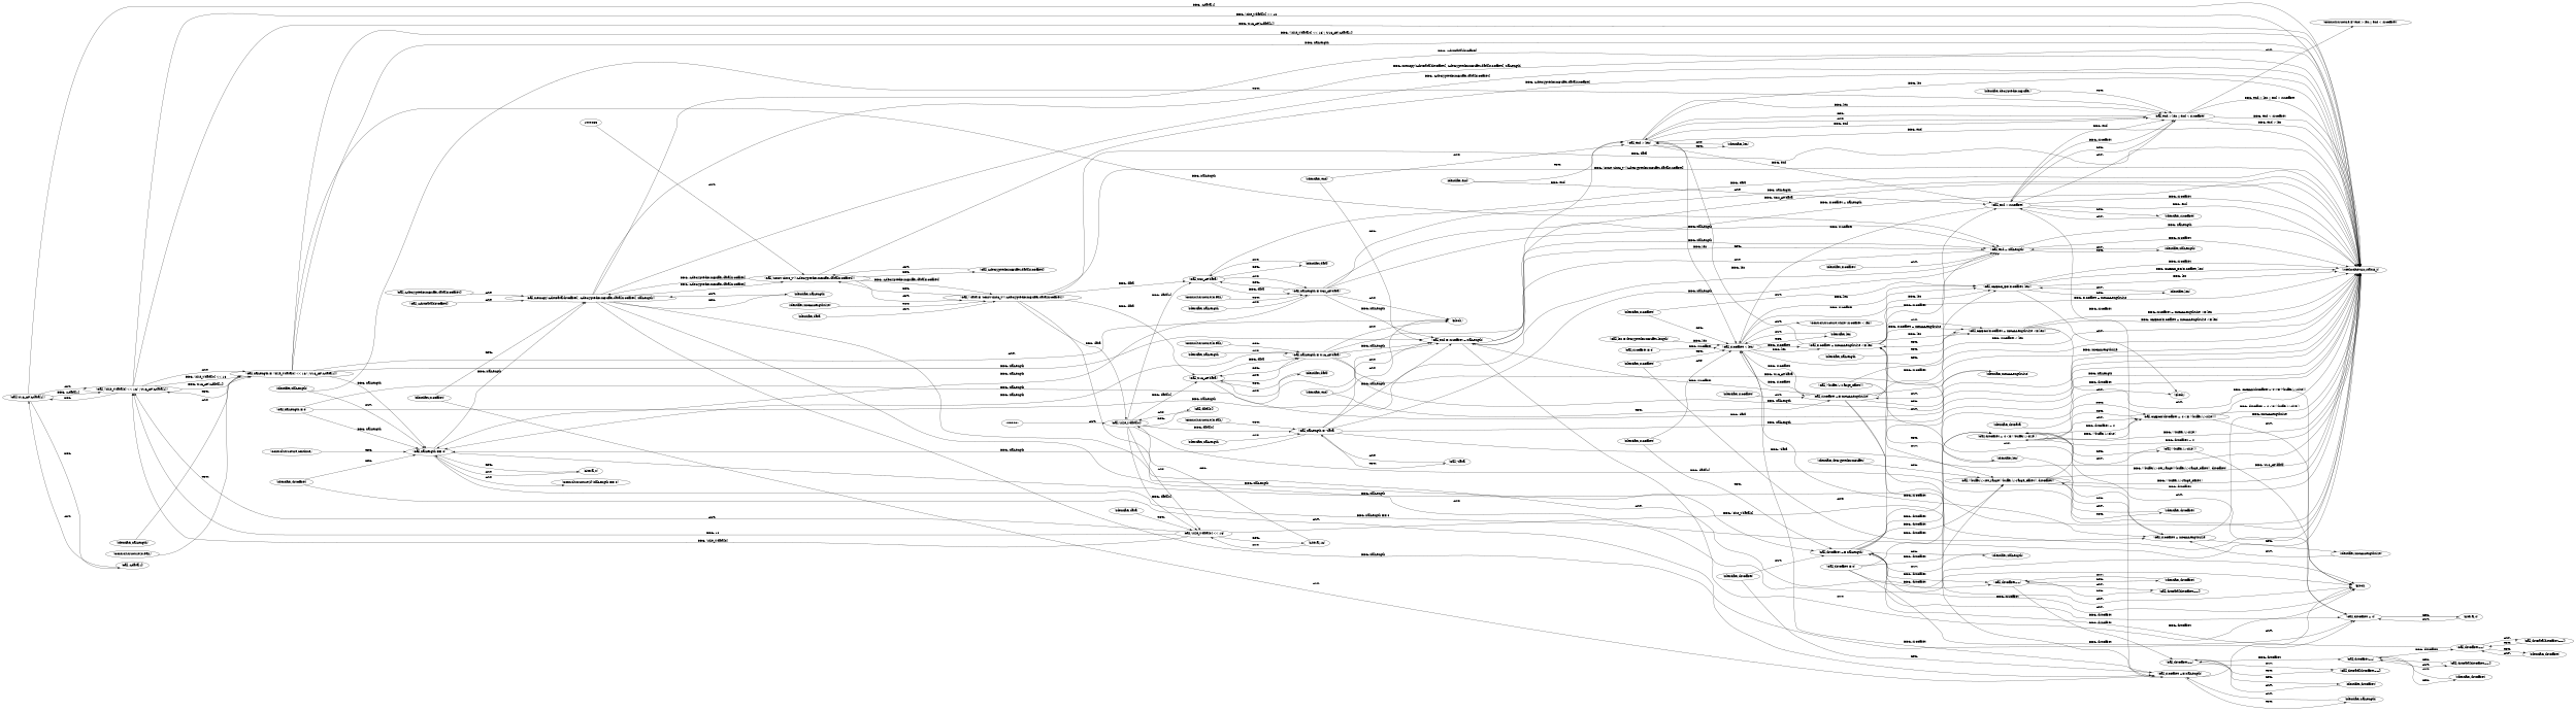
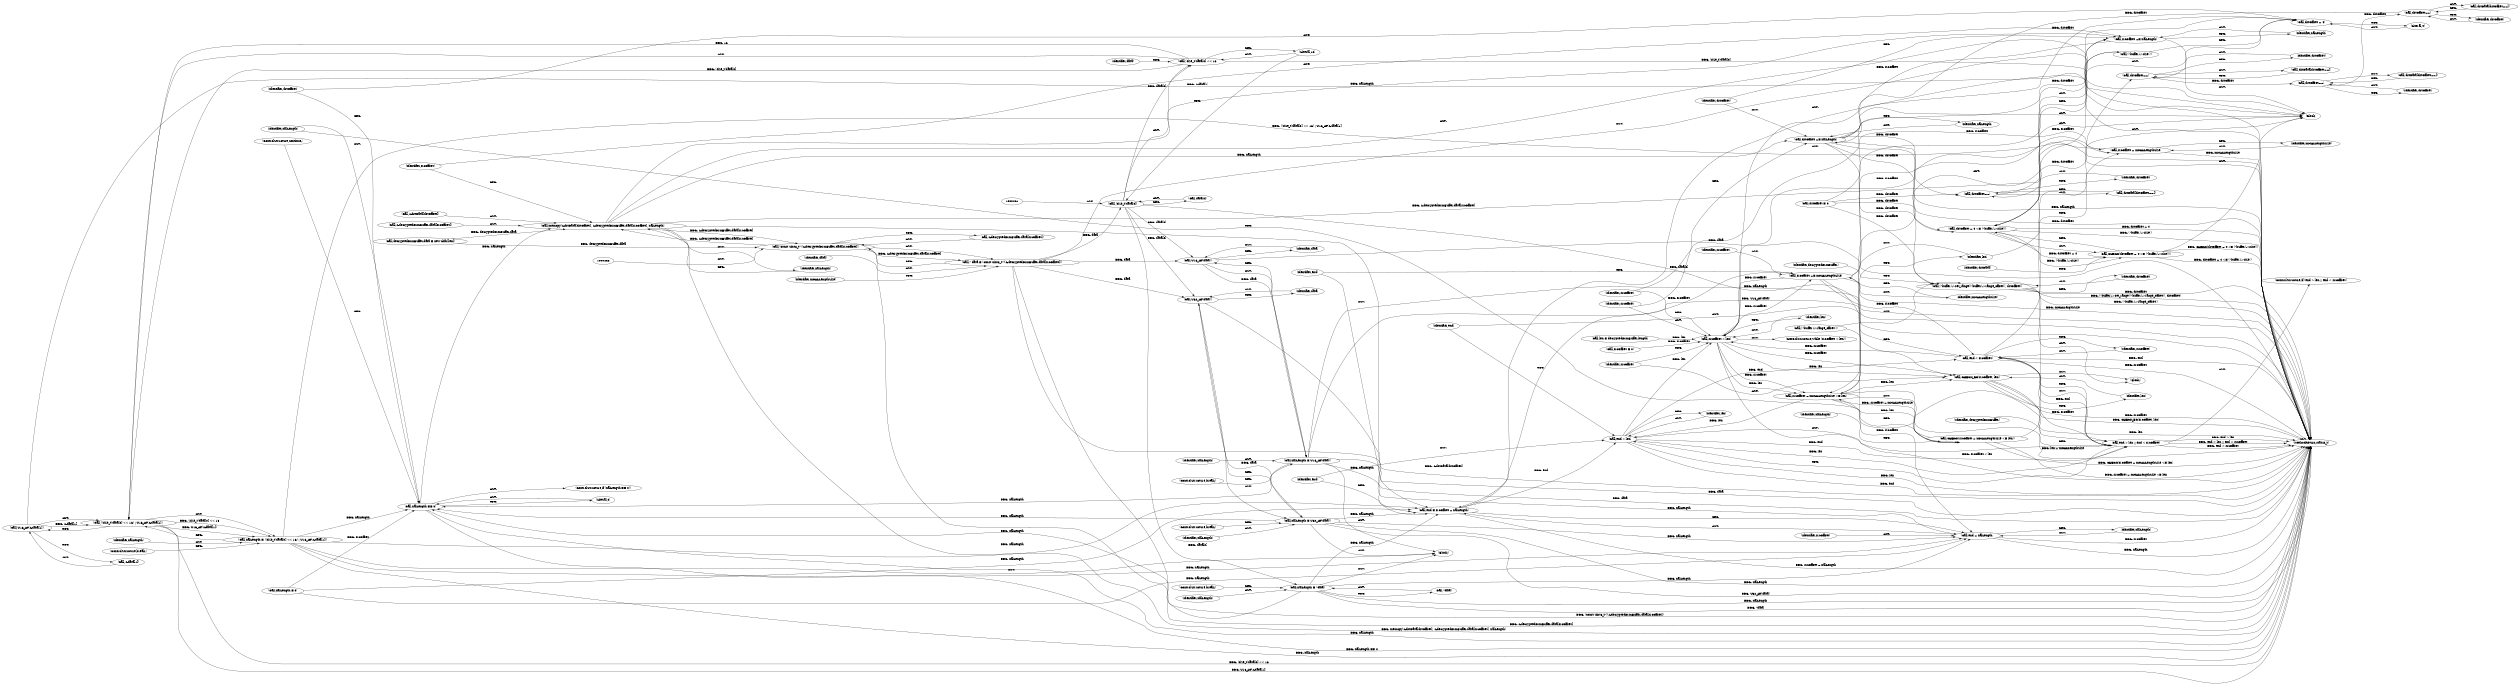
  digraph {
    rankdir=LR
    n1 [label="(Call,U16_AT(&data[1]))"]
    n2 [label="(Call,((size_t)data[0] << 16) | U16_AT(&data[1]))"]
    n3 [label="(Call,&data[1])"]
    n4 [label="(MethodReturn,status_t)"]
    n5 [label="(Call,nalLength = ((size_t)data[0] << 16) | U16_AT(&data[1]))"]
    n6 [label="(Call,end = srcOffset + nalLength)"]
    n7 [label="(Call,end + nalLength)"]
    n8 [label="(Call,nalLength == 0)"]
    n9 [label="(Block,)"]
    n10 [label="(Call,end > len)"]
    n11 [label="(Block,)"]
    n12 [label="(Identifier,nalLength)"]
    n13 [label="(Call,memcpy(&dstData[dstOffset], &decryptedDrmBuffer.data[srcOffset], nalLength))"]
    n14 [label="(ControlStructure,if (nalLength == 0))"]
    n15 [label="(Literal,0)"]
    n16 [label="(Call,srcOffset < len)"]
    n17 [label="(Call,end < srcOffset)"]
    n18 [label="(Call,end > len || end < srcOffset)"]
    n19 [label="(Identifier,len)"]
    n20 [label="(Call,srcOffset + mNALLengthSize <= len)"]
    n21 [label="(Call,CHECK_EQ(srcOffset, len))"]
    n22 [label="(Call,srcOffset + mNALLengthSize)"]
    n23 [label="(Call,srcOffset += mNALLengthSize)"]
    n24 [label="(Identifier,len)"]
    n25 [label="(ControlStructure,while (srcOffset < len))"]
    n26 [label="(Call,srcOffset += nalLength)"]
    n27 [label="(Identifier,srcOffset)"]
    n28 [label="(ControlStructure,if (end > len || end < srcOffset))"]
    n29 [label="(Call,CHECK(srcOffset + mNALLengthSize <= len))"]
    n30 [label="(Identifier,len)"]
    n31 [label="(Block,)"]
    n32 [label="(Identifier,len)"]
    n33 [label="(Identifier,mNALLengthSize)"]
    n34 [label="(Identifier,mNALLengthSize)"]
    n35 [label="(Identifier,nalLength)"]
    n36 [label="(Call,(const uint8_t*)(&decryptedDrmBuffer.data[srcOffset]))"]
    n37 [label="(Call,dstOffset += nalLength)"]
    n38 [label="(Identifier,nalLength)"]
    n39 [label="(Call,* data = (const uint8_t*)(&decryptedDrmBuffer.data[srcOffset]))"]
    n40 [label="(Call,&decryptedDrmBuffer.data[srcOffset])"]
    n41 [label="(Call,dstOffset + 4 <= (*buffer)->size())"]
    n42 [label="(Call,dstOffset + 4)"]
    n43 [label="(Call,dstOffset++)"]
    n44 [label="(Call,(*buffer)->set_range((*buffer)->range_offset(), dstOffset))"]
    n45 [label="(Identifier,nalLength)"]
    n46 [label="(Call,U16_AT(data))"]
    n47 [label="(Call,(size_t)data[0])"]
    n48 [label="(Call,U32_AT(data))"]
    n49 [label="(Call,nalLength = U16_AT(data))"]
    n50 [label="(Identifier,data)"]
    n51 [label="(Call,nalLength = *data)"]
    n52 [label="(Call,(size_t)data[0] << 16)"]
    n53 [label="(Call,data[0])"]
    n54 [label="(Call,nalLength = U32_AT(data))"]
    n55 [label="(Identifier,data)"]
    n56 [label="(Call,*data)"]
    n57 [label="(Literal,16)"]
    n58 [label="(Call,CHECK(dstOffset + 4 <= (*buffer)->size()))"]
    n59 [label="(Call,(*buffer)->size())"]
    n60 [label="(Literal,4)"]
    n61 [label="(Call,dstOffset++)"]
    n62 [label="(Identifier,dstOffset)"]
    n63 [label="(Call,dstData[dstOffset++])"]
    n64 [label="(Identifier,dstOffset)"]
    n65 [label="(Call,dstOffset++)"]
    n66 [label="(Call,dstData[dstOffset++])"]
    n67 [label="(Identifier,dstOffset)"]
    n68 [label="(Call,dstOffset++)"]
    n69 [label="(Identifier,dstOffset)"]
    n70 [label="(Call,dstData[dstOffset++])"]
    n71 [label="(Call,dstData[dstOffset++])"]
    n72 [label="(Identifier,dstOffset)"]
    n73 [label="(ControlStructure,break;)"]
    n74 [label="(Identifier,nalLength)"]
    n75 [label="(Identifier,end)"]
    n76 [label="(Identifier,nalLength)"]
    n77 [label="(ControlStructure,break;)"]
    n78 [label="(Identifier,data)"]
    n79 [label="(Identifier,end)"]
+   n80 [label="(Call,decryptedDrmBuffer.data = new char[len])"]
    n81 [label="(Identifier,srcOffset)"]
    n82 [label="(Call,dstOffset = 0)"]
    n83 [label="(ControlStructure,break;)"]
    n84 [label="(Identifier,nalLength)"]
    n85 [label="(Identifier,decryptedDrmBuffer)"]
    n86 [label="(Identifier,srcOffset)"]
    n87 [label="(Call,nalLength = 0)"]
    n88 [label="(Identifier,srcOffset)"]
    n89 [label="(Identifier,dstOffset)"]
    n90 [label="(Call,srcOffset = 0)"]
    n91 [label="(Call,(*buffer)->range_offset())"]
    n92 [label="(Identifier,srcOffset)"]
    n93 [label="(Identifier,data)"]
    n94 [label="(Call,&decryptedDrmBuffer.data[srcOffset])"]
    n95 [label="(ControlStructure,break;)"]
    n96 [label="(Call,len = decryptedDrmBuffer.length)"]
    n97 [label="(ControlStructure,continue;)"]
    n98 [label="(Identifier,dstData)"]
    n99 [label="(Identifier,srcOffset)"]
    n100 [label="(Identifier,srcOffset)"]
    n101 [label="(Identifier,nalLength)"]
    n102 [label="(Identifier,dstOffset)"]
    n103 [label="(Call,&dstData[dstOffset])"]
    n104 [label="(Identifier,nalLength)"]
    n105 [label="(Identifier,mNALLengthSize)"]
    n106 [label="(Identifier,nalLength)"]
    n107 [label="(Identifier,end)"]
    n108 [label="(Identifier,decryptedDrmBuffer)"]
    1000233
    1000261
    n1 -> n2 [label="AST: "]
    n1 -> n2 [label="DDG: &data[1]"]
    n1 -> n3 [label="CFG: "]
    n1 -> n4 [label="DDG: &data[1]"]
    n2 -> n1 [label="CFG: "]
    n2 -> n4 [label="DDG: (size_t)data[0] << 16"]
    n2 -> n4 [label="DDG: U16_AT(&data[1])"]
    n2 -> n5 [label="AST: "]
    n2 -> n5 [label="DDG: (size_t)data[0] << 16"]
    n2 -> n5 [label="DDG: U16_AT(&data[1])"]
    n3 -> n1 [label="AST: "]
    n5 -> n2 [label="CFG: "]
    n5 -> n4 [label="DDG: ((size_t)data[0] << 16) | U16_AT(&data[1])"]
    n5 -> n4 [label="DDG: nalLength"]
    n5 -> n6 [label="DDG: nalLength"]
    n5 -> n7 [label="DDG: nalLength"]
    n5 -> n8 [label="DDG: nalLength"]
    n5 -> n9 [label="AST: "]
    n6 -> n4 [label="DDG: srcOffset + nalLength"]
    n6 -> n7 [label="CFG: "]
    n6 -> n10 [label="DDG: end"]
    n6 -> n11 [label="AST: "]
    n7 -> n4 [label="DDG: nalLength"]
    n7 -> n4 [label="DDG: srcOffset"]
    n7 -> n6 [label="AST: "]
    n7 -> n12 [label="CFG: "]
    n8 -> n4 [label="DDG: nalLength"]
    n8 -> n4 [label="DDG: nalLength == 0"]
    n8 -> n13 [label="DDG: nalLength"]
    n8 -> n14 [label="AST: "]
    n8 -> n15 [label="CFG: "]
    n10 -> n4 [label="DDG: len"]
    n10 -> n4 [label="DDG: end"]
    n10 -> n16 [label="DDG: len"]
    n10 -> n17 [label="DDG: end"]
    n10 -> n18 [label="AST: "]
    n10 -> n18 [label="DDG: end"]
    n10 -> n18 [label="DDG: len"]
    n10 -> n19 [label="CFG: "]
    n12 -> n7 [label="AST: "]
    n13 -> n4 [label="DDG: &decryptedDrmBuffer.data[srcOffset]"]
    n13 -> n4 [label="DDG: &dstData[dstOffset]"]
    n13 -> n4 [label="DDG: memcpy(&dstData[dstOffset], &decryptedDrmBuffer.data[srcOffset], nalLength)"]
    n13 -> n11 [label="AST: "]
    n13 -> n26 [label="DDG: nalLength"]
    n13 -> n36 [label="DDG: &decryptedDrmBuffer.data[srcOffset]"]
    n13 -> n37 [label="DDG: nalLength"]
    n13 -> n38 [label="CFG: "]
    n15 -> n8 [label="AST: "]
    n16 -> n4 [label="DDG: srcOffset < len"]
    n16 -> n20 [label="DDG: srcOffset"]
    n16 -> n20 [label="DDG: len"]
    n16 -> n21 [label="DDG: srcOffset"]
    n16 -> n21 [label="DDG: len"]
    n16 -> n22 [label="DDG: srcOffset"]
    n16 -> n23 [label="DDG: srcOffset"]
    n16 -> n24 [label="CFG: "]
    n16 -> n25 [label="AST: "]
    n17 -> n4 [label="DDG: end"]
    n17 -> n4 [label="DDG: srcOffset"]
    n17 -> n16 [label="DDG: srcOffset"]
    n17 -> n18 [label="AST: "]
    n17 -> n18 [label="DDG: end"]
    n17 -> n18 [label="DDG: srcOffset"]
    n17 -> n26 [label="DDG: srcOffset"]
    n17 -> n27 [label="CFG: "]
    n18 -> n4 [label="DDG: end > len"]
    n18 -> n4 [label="DDG: end > len || end < srcOffset"]
    n18 -> n4 [label="DDG: end < srcOffset"]
    n18 -> n10 [label="CFG: "]
    n18 -> n17 [label="CFG: "]
    n18 -> n28 [label="AST: "]
    n19 -> n10 [label="AST: "]
-   n20 -> n4 [label="DDG: srcOffset + mNALLengthSize"]
+   n20 -> n4 [label="DDG: len + mNALLengthSize"]
    n20 -> n10 [label="DDG: len"]
    n20 -> n21 [label="DDG: len"]
    n20 -> n29 [label="AST: "]
    n20 -> n29 [label="DDG: srcOffset + mNALLengthSize"]
    n20 -> n29 [label="DDG: len"]
    n20 -> n30 [label="CFG: "]
    n21 -> n4 [label="DDG: CHECK_EQ(srcOffset, len)"]
    n21 -> n4 [label="DDG: len"]
    n21 -> n4 [label="DDG: srcOffset"]
    n21 -> n31 [label="AST: "]
    n21 -> n32 [label="CFG: "]
    n22 -> n4 [label="DDG: mNALLengthSize"]
    n22 -> n20 [label="AST: "]
    n22 -> n33 [label="CFG: "]
    n23 -> n4 [label="DDG: mNALLengthSize"]
    n23 -> n6 [label="DDG: srcOffset"]
    n23 -> n7 [label="DDG: srcOffset"]
    n23 -> n11 [label="AST: "]
    n23 -> n16 [label="DDG: srcOffset"]
    n23 -> n17 [label="DDG: srcOffset"]
    n23 -> n26 [label="DDG: srcOffset"]
    n23 -> n34 [label="CFG: "]
    n24 -> n16 [label="AST: "]
    n26 -> n11 [label="AST: "]
    n26 -> n16 [label="DDG: srcOffset"]
    n26 -> n35 [label="CFG: "]
    n27 -> n17 [label="AST: "]
    n29 -> n4 [label="DDG: CHECK(srcOffset + mNALLengthSize <= len)"]
    n29 -> n4 [label="DDG: srcOffset + mNALLengthSize <= len"]
    n29 -> n11 [label="AST: "]
    n29 -> n20 [label="CFG: "]
    n30 -> n20 [label="AST: "]
    n30 -> n22 [label="CFG: "]
    n32 -> n21 [label="AST: "]
    n33 -> n22 [label="AST: "]
    n34 -> n23 [label="AST: "]
    n35 -> n26 [label="AST: "]
    n36 -> n4 [label="DDG: &decryptedDrmBuffer.data[srcOffset]"]
    n36 -> n13 [label="DDG: &decryptedDrmBuffer.data[srcOffset]"]
    n36 -> n39 [label="AST: "]
    n36 -> n39 [label="DDG: &decryptedDrmBuffer.data[srcOffset]"]
    n36 -> n40 [label="CFG: "]
    n37 -> n4 [label="DDG: nalLength"]
    n37 -> n4 [label="DDG: dstOffset"]
    n37 -> n11 [label="AST: "]
    n37 -> n41 [label="DDG: dstOffset"]
    n37 -> n42 [label="DDG: dstOffset"]
    n37 -> n43 [label="DDG: dstOffset"]
    n37 -> n44 [label="DDG: dstOffset"]
    n37 -> n45 [label="CFG: "]
    n38 -> n13 [label="AST: "]
    n39 -> n4 [label="DDG: data"]
    n39 -> n4 [label="DDG: (const uint8_t*)(&decryptedDrmBuffer.data[srcOffset])"]
    n39 -> n11 [label="AST: "]
    n39 -> n36 [label="CFG: "]
    n39 -> n46 [label="DDG: data"]
    n39 -> n47 [label="DDG: data"]
    n39 -> n48 [label="DDG: data"]
    n40 -> n36 [label="AST: "]
    n41 -> n4 [label="DDG: dstOffset + 4"]
    n41 -> n4 [label="DDG: (*buffer)->size()"]
    n41 -> n58 [label="AST: "]
    n41 -> n58 [label="DDG: dstOffset + 4"]
    n41 -> n58 [label="DDG: (*buffer)->size()"]
    n41 -> n59 [label="CFG: "]
    n42 -> n41 [label="AST: "]
    n42 -> n60 [label="CFG: "]
    n43 -> n61 [label="DDG: dstOffset"]
    n43 -> n62 [label="CFG: "]
    n43 -> n63 [label="AST: "]
    n44 -> n4 [label="DDG: dstOffset"]
    n44 -> n4 [label="DDG: (*buffer)->set_range((*buffer)->range_offset(), dstOffset)"]
    n44 -> n4 [label="DDG: (*buffer)->range_offset()"]
    n44 -> n31 [label="AST: "]
    n44 -> n64 [label="CFG: "]
    n45 -> n37 [label="AST: "]
    n46 -> n4 [label="DDG: data"]
    n46 -> n49 [label="AST: "]
    n46 -> n49 [label="DDG: data"]
    n46 -> n50 [label="CFG: "]
    n47 -> n4 [label="DDG: data[0]"]
    n47 -> n46 [label="DDG: data[0]"]
    n47 -> n48 [label="DDG: data[0]"]
    n47 -> n51 [label="DDG: data[0]"]
    n47 -> n52 [label="AST: "]
    n47 -> n52 [label="DDG: data[0]"]
    n47 -> n53 [label="CFG: "]
    n48 -> n4 [label="DDG: data"]
    n48 -> n54 [label="AST: "]
    n48 -> n54 [label="DDG: data"]
    n48 -> n55 [label="CFG: "]
    n49 -> n4 [label="DDG: nalLength"]
    n49 -> n4 [label="DDG: U16_AT(data)"]
    n49 -> n6 [label="DDG: nalLength"]
    n49 -> n7 [label="DDG: nalLength"]
    n49 -> n8 [label="DDG: nalLength"]
    n49 -> n9 [label="AST: "]
    n49 -> n46 [label="CFG: "]
    n50 -> n46 [label="AST: "]
    n51 -> n4 [label="DDG: nalLength"]
    n51 -> n4 [label="DDG: *data"]
    n51 -> n6 [label="DDG: nalLength"]
    n51 -> n7 [label="DDG: nalLength"]
    n51 -> n8 [label="DDG: nalLength"]
    n51 -> n9 [label="AST: "]
    n51 -> n56 [label="CFG: "]
    n52 -> n2 [label="AST: "]
    n52 -> n2 [label="DDG: (size_t)data[0]"]
    n52 -> n2 [label="DDG: 16"]
    n52 -> n4 [label="DDG: (size_t)data[0]"]
    n52 -> n57 [label="CFG: "]
    n53 -> n47 [label="AST: "]
    n54 -> n4 [label="DDG: U32_AT(data)"]
    n54 -> n4 [label="DDG: nalLength"]
    n54 -> n6 [label="DDG: nalLength"]
    n54 -> n7 [label="DDG: nalLength"]
    n54 -> n8 [label="DDG: nalLength"]
    n54 -> n9 [label="AST: "]
    n54 -> n48 [label="CFG: "]
    n55 -> n48 [label="AST: "]
    n56 -> n51 [label="AST: "]
    n57 -> n47 [label="CFG: "]
    n57 -> n52 [label="AST: "]
    n58 -> n4 [label="DDG: CHECK(dstOffset + 4 <= (*buffer)->size())"]
    n58 -> n4 [label="DDG: dstOffset + 4 <= (*buffer)->size()"]
    n58 -> n11 [label="AST: "]
    n58 -> n41 [label="CFG: "]
    n59 -> n41 [label="AST: "]
-   n59 -> n42 [label="DDG: U16_AT(data)"]
+   n59 -> n42 [label="CFG: "]
    n60 -> n42 [label="AST: "]
    n61 -> n65 [label="DDG: dstOffset"]
    n61 -> n66 [label="AST: "]
    n61 -> n67 [label="CFG: "]
    n62 -> n43 [label="AST: "]
    n63 -> n43 [label="CFG: "]
    n64 -> n44 [label="AST: "]
    n65 -> n68 [label="DDG: dstOffset"]
    n65 -> n69 [label="CFG: "]
    n65 -> n70 [label="AST: "]
    n66 -> n61 [label="CFG: "]
    n67 -> n61 [label="AST: "]
    n68 -> n37 [label="DDG: dstOffset"]
    n68 -> n71 [label="AST: "]
    n68 -> n72 [label="CFG: "]
    n69 -> n65 [label="AST: "]
    n70 -> n65 [label="CFG: "]
    n71 -> n68 [label="CFG: "]
    n72 -> n68 [label="AST: "]
    n73 -> n51 [label="CFG: "]
    n74 -> n5 [label="AST: "]
    n75 -> n10 [label="CFG: "]
    n75 -> n17 [label="AST: "]
    n76 -> n51 [label="AST: "]
    n77 -> n5 [label="CFG: "]
    n78 -> n52 [label="CFG: "]
    n79 -> n6 [label="CFG: "]
    n79 -> n10 [label="AST: "]
+   n80 -> n13 [label="DDG: decryptedDrmBuffer.data"]
+   n80 -> n36 [label="DDG: decryptedDrmBuffer.data"]
    n81 -> n23 [label="AST: "]
    n82 -> n41 [label="DDG: dstOffset"]
    n82 -> n42 [label="DDG: dstOffset"]
    n82 -> n43 [label="DDG: dstOffset"]
    n82 -> n44 [label="DDG: dstOffset"]
    n83 -> n54 [label="CFG: "]
    n84 -> n49 [label="AST: "]
    n85 -> n18 [label="CFG: "]
    n86 -> n16 [label="CFG: "]
    n86 -> n21 [label="AST: "]
    n87 -> n6 [label="DDG: nalLength"]
    n87 -> n7 [label="DDG: nalLength"]
-   n87 -> n8 [label="DDG: nalLength"]
+   n87 -> n8 [label="DDG: srcOffset"]
    n88 -> n7 [label="AST: "]
    n89 -> n26 [label="CFG: "]
    n89 -> n37 [label="AST: "]
    n90 -> n16 [label="DDG: srcOffset"]
    n91 -> n21 [label="CFG: "]
    n91 -> n44 [label="AST: "]
    n92 -> n16 [label="CFG: "]
    n92 -> n22 [label="AST: "]
    n93 -> n39 [label="AST: "]
    n94 -> n13 [label="AST: "]
    n95 -> n49 [label="CFG: "]
    n96 -> n16 [label="DDG: len"]
    n97 -> n8 [label="CFG: "]
    n98 -> n58 [label="DDG: "]
    n99 -> n13 [label="CFG: "]
    n99 -> n26 [label="AST: "]
    n100 -> n16 [label="AST: "]
    n100 -> n37 [label="CFG: "]
    n101 -> n8 [label="AST: "]
    n101 -> n18 [label="CFG: "]
    n102 -> n8 [label="CFG: "]
    n102 -> n42 [label="AST: "]
    n103 -> n13 [label="AST: "]
    n104 -> n29 [label="CFG: "]
    n105 -> n39 [label="CFG: "]
    n106 -> n54 [label="AST: "]
    n107 -> n6 [label="AST: "]
    n107 -> n23 [label="CFG: "]
    n108 -> n44 [label="CFG: "]
    1000233 -> n36 [label="AST: "]
    1000261 -> n47 [label="AST: "]
  }
